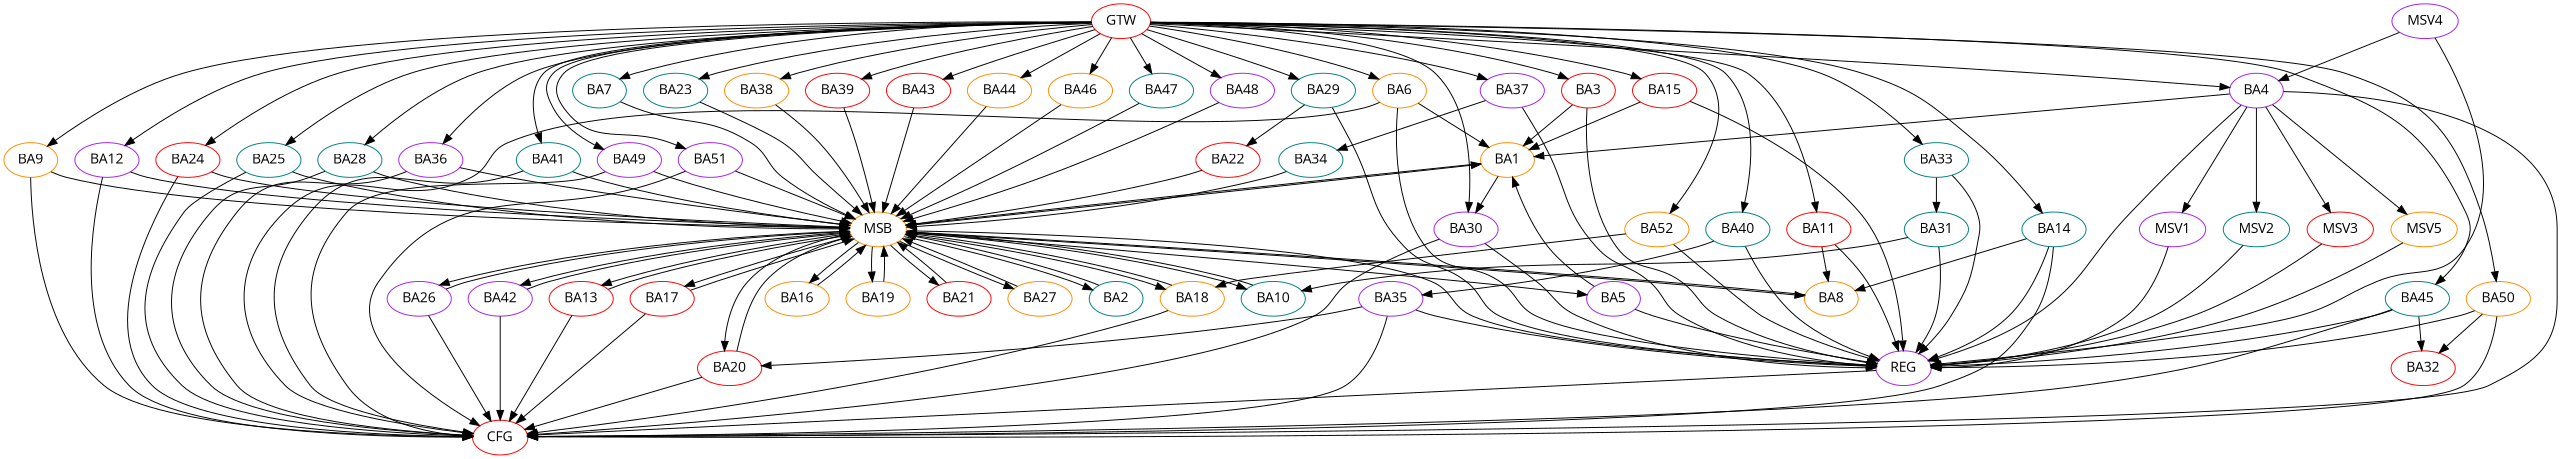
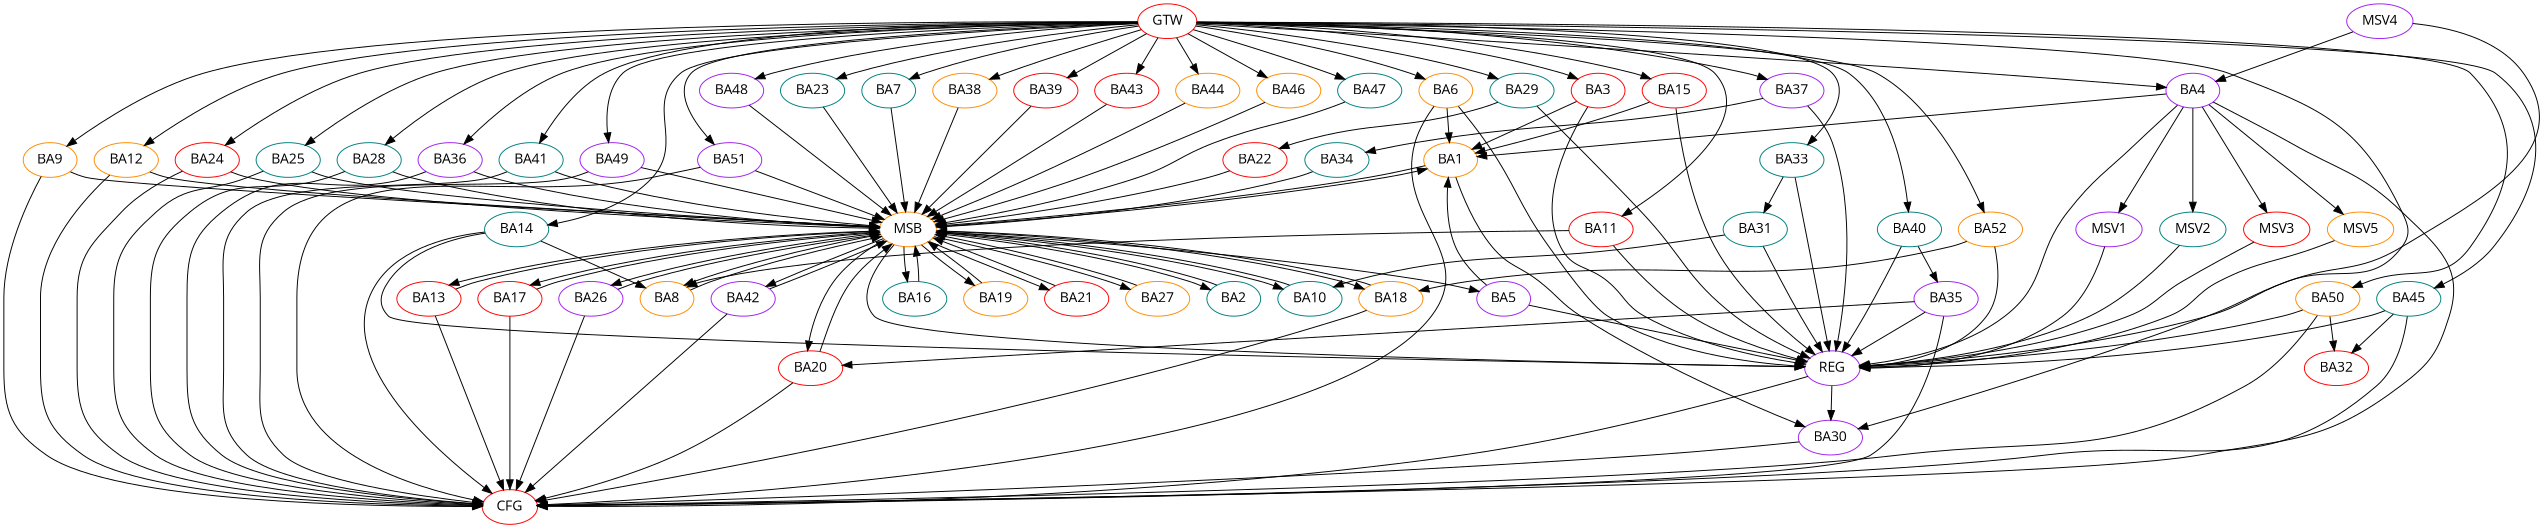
  strict digraph {
    fontname="Open Sans"
    node [color=teal fontname="Open Sans"]
    edge [fontname="Open Sans"]
    n1 [color=darkorange label=BA1]
    n2 [color=darkorange label=MSB]
    n3 [color=purple label=BA30]
    n4 [label=BA2]
    n5 [color=purple label=REG]
    n6 [color=purple label=BA5]
    n7 [color=darkorange label=BA8]
    n8 [label=BA10]
    n9 [color=red label=BA13]
-   n10 [color=darkorange label=BA16]
+   n10 [label=BA16]
    n11 [color=red label=BA17]
    n12 [color=darkorange label=BA18]
    n13 [color=darkorange label=BA19]
    n14 [color=red label=BA20]
    n15 [color=red label=BA21]
    n16 [color=purple label=BA26]
    n17 [color=darkorange label=BA27]
    n18 [color=purple label=BA42]
    n19 [color=red label=BA3]
    n20 [color=red label=CFG]
    n21 [color=purple label=BA4]
    n22 [color=purple label=MSV1]
    n23 [label=MSV2]
    n24 [color=red label=MSV3]
    n25 [color=darkorange label=MSV5]
    n26 [color=purple label=MSV4]
    n27 [color=darkorange label=BA6]
    n28 [label=BA7]
    n29 [color=darkorange label=BA9]
    n30 [color=red label=BA11]
-   n31 [color=purple label=BA12]
+   n31 [color=darkorange label=BA12]
    n32 [label=BA14]
    n33 [color=red label=BA15]
    n34 [color=red label=BA22]
    n35 [label=BA23]
    n36 [color=red label=BA24]
    n37 [label=BA25]
    n38 [label=BA28]
    n39 [label=BA29]
    n40 [label=BA31]
    n41 [color=red label=BA32]
    n42 [label=BA33]
    n43 [label=BA34]
    n44 [color=purple label=BA35]
    n45 [color=purple label=BA36]
    n46 [color=purple label=BA37]
    n47 [color=darkorange label=BA38]
    n48 [color=red label=BA39]
    n49 [label=BA40]
    n50 [label=BA41]
    n51 [color=red label=BA43]
    n52 [color=darkorange label=BA44]
    n53 [label=BA45]
    n54 [color=darkorange label=BA46]
    n55 [label=BA47]
    n56 [color=purple label=BA48]
    n57 [color=purple label=BA49]
    n58 [color=darkorange label=BA50]
    n59 [color=purple label=BA51]
    n60 [color=darkorange label=BA52]
    n61 [color=red label=GTW]
    n1 -> n2
    n1 -> n3
    n2 -> n1
    n2 -> n4
    n2 -> n5
    n2 -> n6
    n2 -> n7
    n2 -> n8
    n2 -> n9
    n2 -> n10
    n2 -> n11
    n2 -> n12
    n2 -> n13
    n2 -> n14
    n2 -> n15
    n2 -> n16
    n2 -> n17
    n2 -> n18
-   n3 -> n5
+   n5 -> n3
    n3 -> n20
    n4 -> n2
    n5 -> n20
    n6 -> n1
    n6 -> n5
    n7 -> n2
    n8 -> n2
    n9 -> n2
    n9 -> n20
    n10 -> n2
    n11 -> n2
    n11 -> n20
    n12 -> n2
    n12 -> n20
    n13 -> n2
    n14 -> n2
    n14 -> n20
    n15 -> n2
    n16 -> n2
    n16 -> n20
    n17 -> n2
    n18 -> n2
    n18 -> n20
    n19 -> n1
    n19 -> n5
    n21 -> n1
    n21 -> n5
    n21 -> n20
    n21 -> n22
    n21 -> n23
    n21 -> n24
    n21 -> n25
    n22 -> n5
    n23 -> n5
    n24 -> n5
    n25 -> n5
    n26 -> n5
    n26 -> n21
    n27 -> n1
    n27 -> n5
    n27 -> n20
    n28 -> n2
    n29 -> n2
    n29 -> n20
    n30 -> n5
    n30 -> n7
    n31 -> n2
    n31 -> n20
    n32 -> n5
    n32 -> n7
    n32 -> n20
    n33 -> n1
    n33 -> n5
    n34 -> n2
    n35 -> n2
    n36 -> n2
    n36 -> n20
    n37 -> n2
    n37 -> n20
    n38 -> n2
    n38 -> n20
    n39 -> n5
    n39 -> n34
    n40 -> n5
    n40 -> n8
    n42 -> n5
    n42 -> n40
    n43 -> n2
    n44 -> n5
    n44 -> n14
    n44 -> n20
    n45 -> n2
    n45 -> n20
    n46 -> n5
    n46 -> n43
    n47 -> n2
    n48 -> n2
    n49 -> n5
    n49 -> n44
    n50 -> n2
    n50 -> n20
    n51 -> n2
    n52 -> n2
    n53 -> n5
    n53 -> n20
    n53 -> n41
    n54 -> n2
    n55 -> n2
    n56 -> n2
    n57 -> n2
    n57 -> n20
    n58 -> n5
    n58 -> n20
    n58 -> n41
    n59 -> n2
    n59 -> n20
    n60 -> n5
    n60 -> n12
    n61 -> n3
    n61 -> n19
    n61 -> n21
    n61 -> n27
    n61 -> n28
    n61 -> n29
    n61 -> n30
    n61 -> n31
    n61 -> n32
    n61 -> n33
    n61 -> n35
    n61 -> n36
    n61 -> n37
    n61 -> n38
    n61 -> n39
    n61 -> n42
    n61 -> n45
    n61 -> n46
    n61 -> n47
    n61 -> n48
    n61 -> n49
    n61 -> n50
    n61 -> n51
    n61 -> n52
    n61 -> n53
    n61 -> n54
    n61 -> n55
    n61 -> n56
    n61 -> n57
    n61 -> n58
    n61 -> n59
    n61 -> n60
  }
